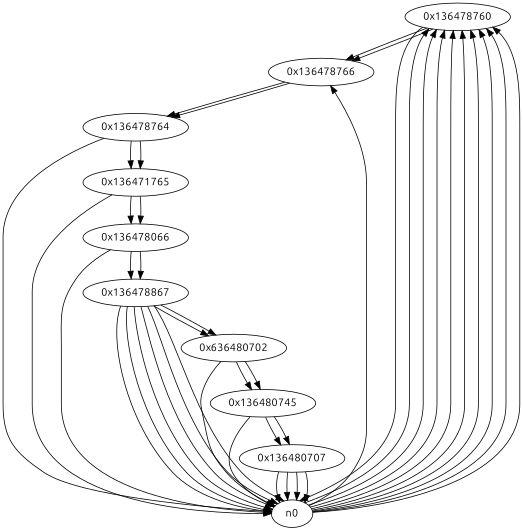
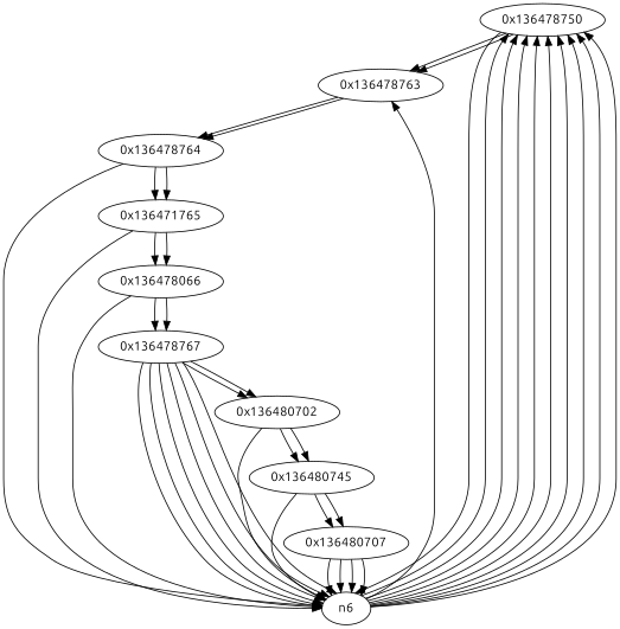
  digraph {
    fontname=Ubuntu
    node [fontname=Ubuntu]
    edge [fontname=Ubuntu]
-   n1 [label="0x136478760"]
-   n2 [label="0x136478766"]
-   n0
+   n1 [label="0x136478750"]
+   n2 [label="0x136478763"]
+   n0 [label=n6]
    n3 [label="0x136478764"]
    n4 [label="0x136471765"]
    n5 [label="0x136478066"]
-   n6 [label="0x136478867"]
-   n7 [label="0x636480702"]
+   n6 [label="0x136478767"]
+   n7 [label="0x136480702"]
    n8 [label="0x136480745"]
    n9 [label="0x136480707"]
    n1 -> n2
    n1 -> n2
    n1 -> n0
    n2 -> n3
    n2 -> n3
    n0 -> n1
    n0 -> n1
    n0 -> n1
    n0 -> n1
    n0 -> n1
    n0 -> n1
    n0 -> n1
    n0 -> n1
    n0 -> n1
    n0 -> n2
    n3 -> n0
    n3 -> n4
    n3 -> n4
    n4 -> n0
    n4 -> n5
    n4 -> n5
    n5 -> n0
    n5 -> n6
    n5 -> n6
    n6 -> n0
    n6 -> n0
    n6 -> n0
    n6 -> n0
    n6 -> n0
    n6 -> n0
    n6 -> n7
    n6 -> n7
    n7 -> n0
    n7 -> n8
    n7 -> n8
    n8 -> n0
    n8 -> n9
    n8 -> n9
    n9 -> n0
    n9 -> n0
    n9 -> n0
    n9 -> n0
  }
